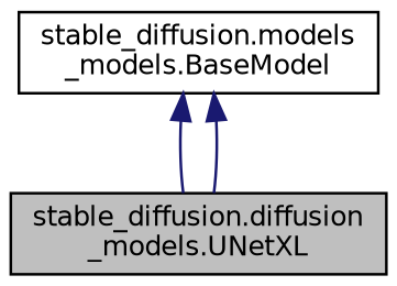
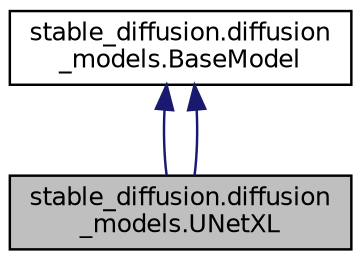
  digraph {
    node [color=black fontname=Helvetica fontsize=10 shape=record style=filled]
    edge [color=midnightblue dir=back fontname=Helvetica fontsize=10 labelfontname=Helvetica labelfontsize=10 style=solid]
    n1 [fillcolor=grey75 fontcolor=black height=0.2 label="stable_diffusion.diffusion\l_models.UNetXL" width=0.4]
-   n2 [fillcolor=white height=0.2 label="stable_diffusion.models\l_models.BaseModel" width=0.4]
+   n2 [fillcolor=white height=0.2 label="stable_diffusion.diffusion\l_models.BaseModel" width=0.4]
    n2 -> n1
    n2 -> n1
  }
